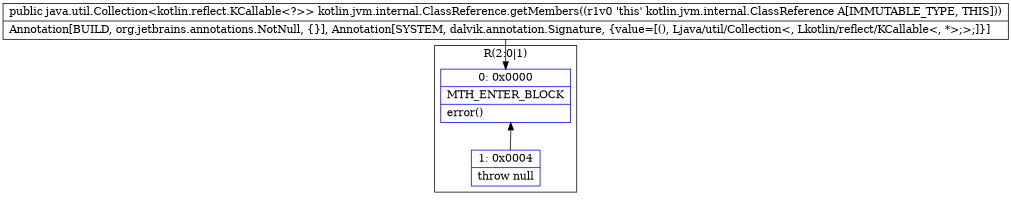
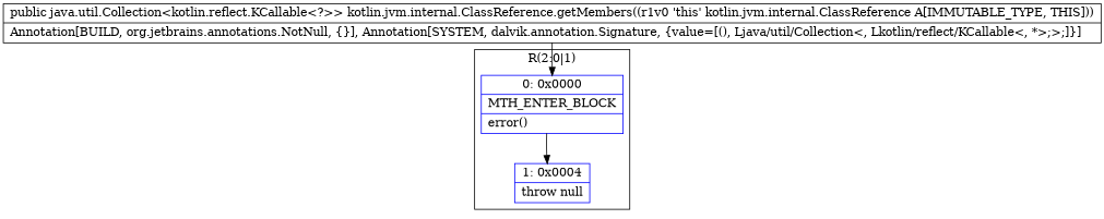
  digraph {
    node [color=blue shape=record]
    n1 [label="{0\:\ 0x0000|MTH_ENTER_BLOCK\l|error()\l}"]
    n2 [label="{1\:\ 0x0004|throw null\l}"]
    n3 [label="{public java.util.Collection\<kotlin.reflect.KCallable\<?\>\> kotlin.jvm.internal.ClassReference.getMembers((r1v0 'this' kotlin.jvm.internal.ClassReference A[IMMUTABLE_TYPE, THIS]))  | Annotation[BUILD, org.jetbrains.annotations.NotNull, \{\}], Annotation[SYSTEM, dalvik.annotation.Signature, \{value=[(), Ljava\/util\/Collection\<, Lkotlin\/reflect\/KCallable\<, *\>;\>;]\}]\l}" color=""]
    subgraph cluster_1 {
      label="R(2:0|1)"
      n1
      n2
    }
-   n2 -> n1
+   n1 -> n2
    n3 -> n1
  }
